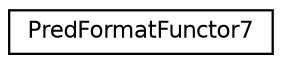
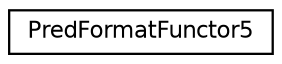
  digraph {
    rankdir=LR
-   n1 [color=black fillcolor=white fontname=Helvetica fontsize=10 height=0.2 label=PredFormatFunctor7 shape=record style=filled width=0.4]
+   n1 [color=black fillcolor=white fontname=Helvetica fontsize=10 height=0.2 label=PredFormatFunctor5 shape=record style=filled width=0.4]
  }
